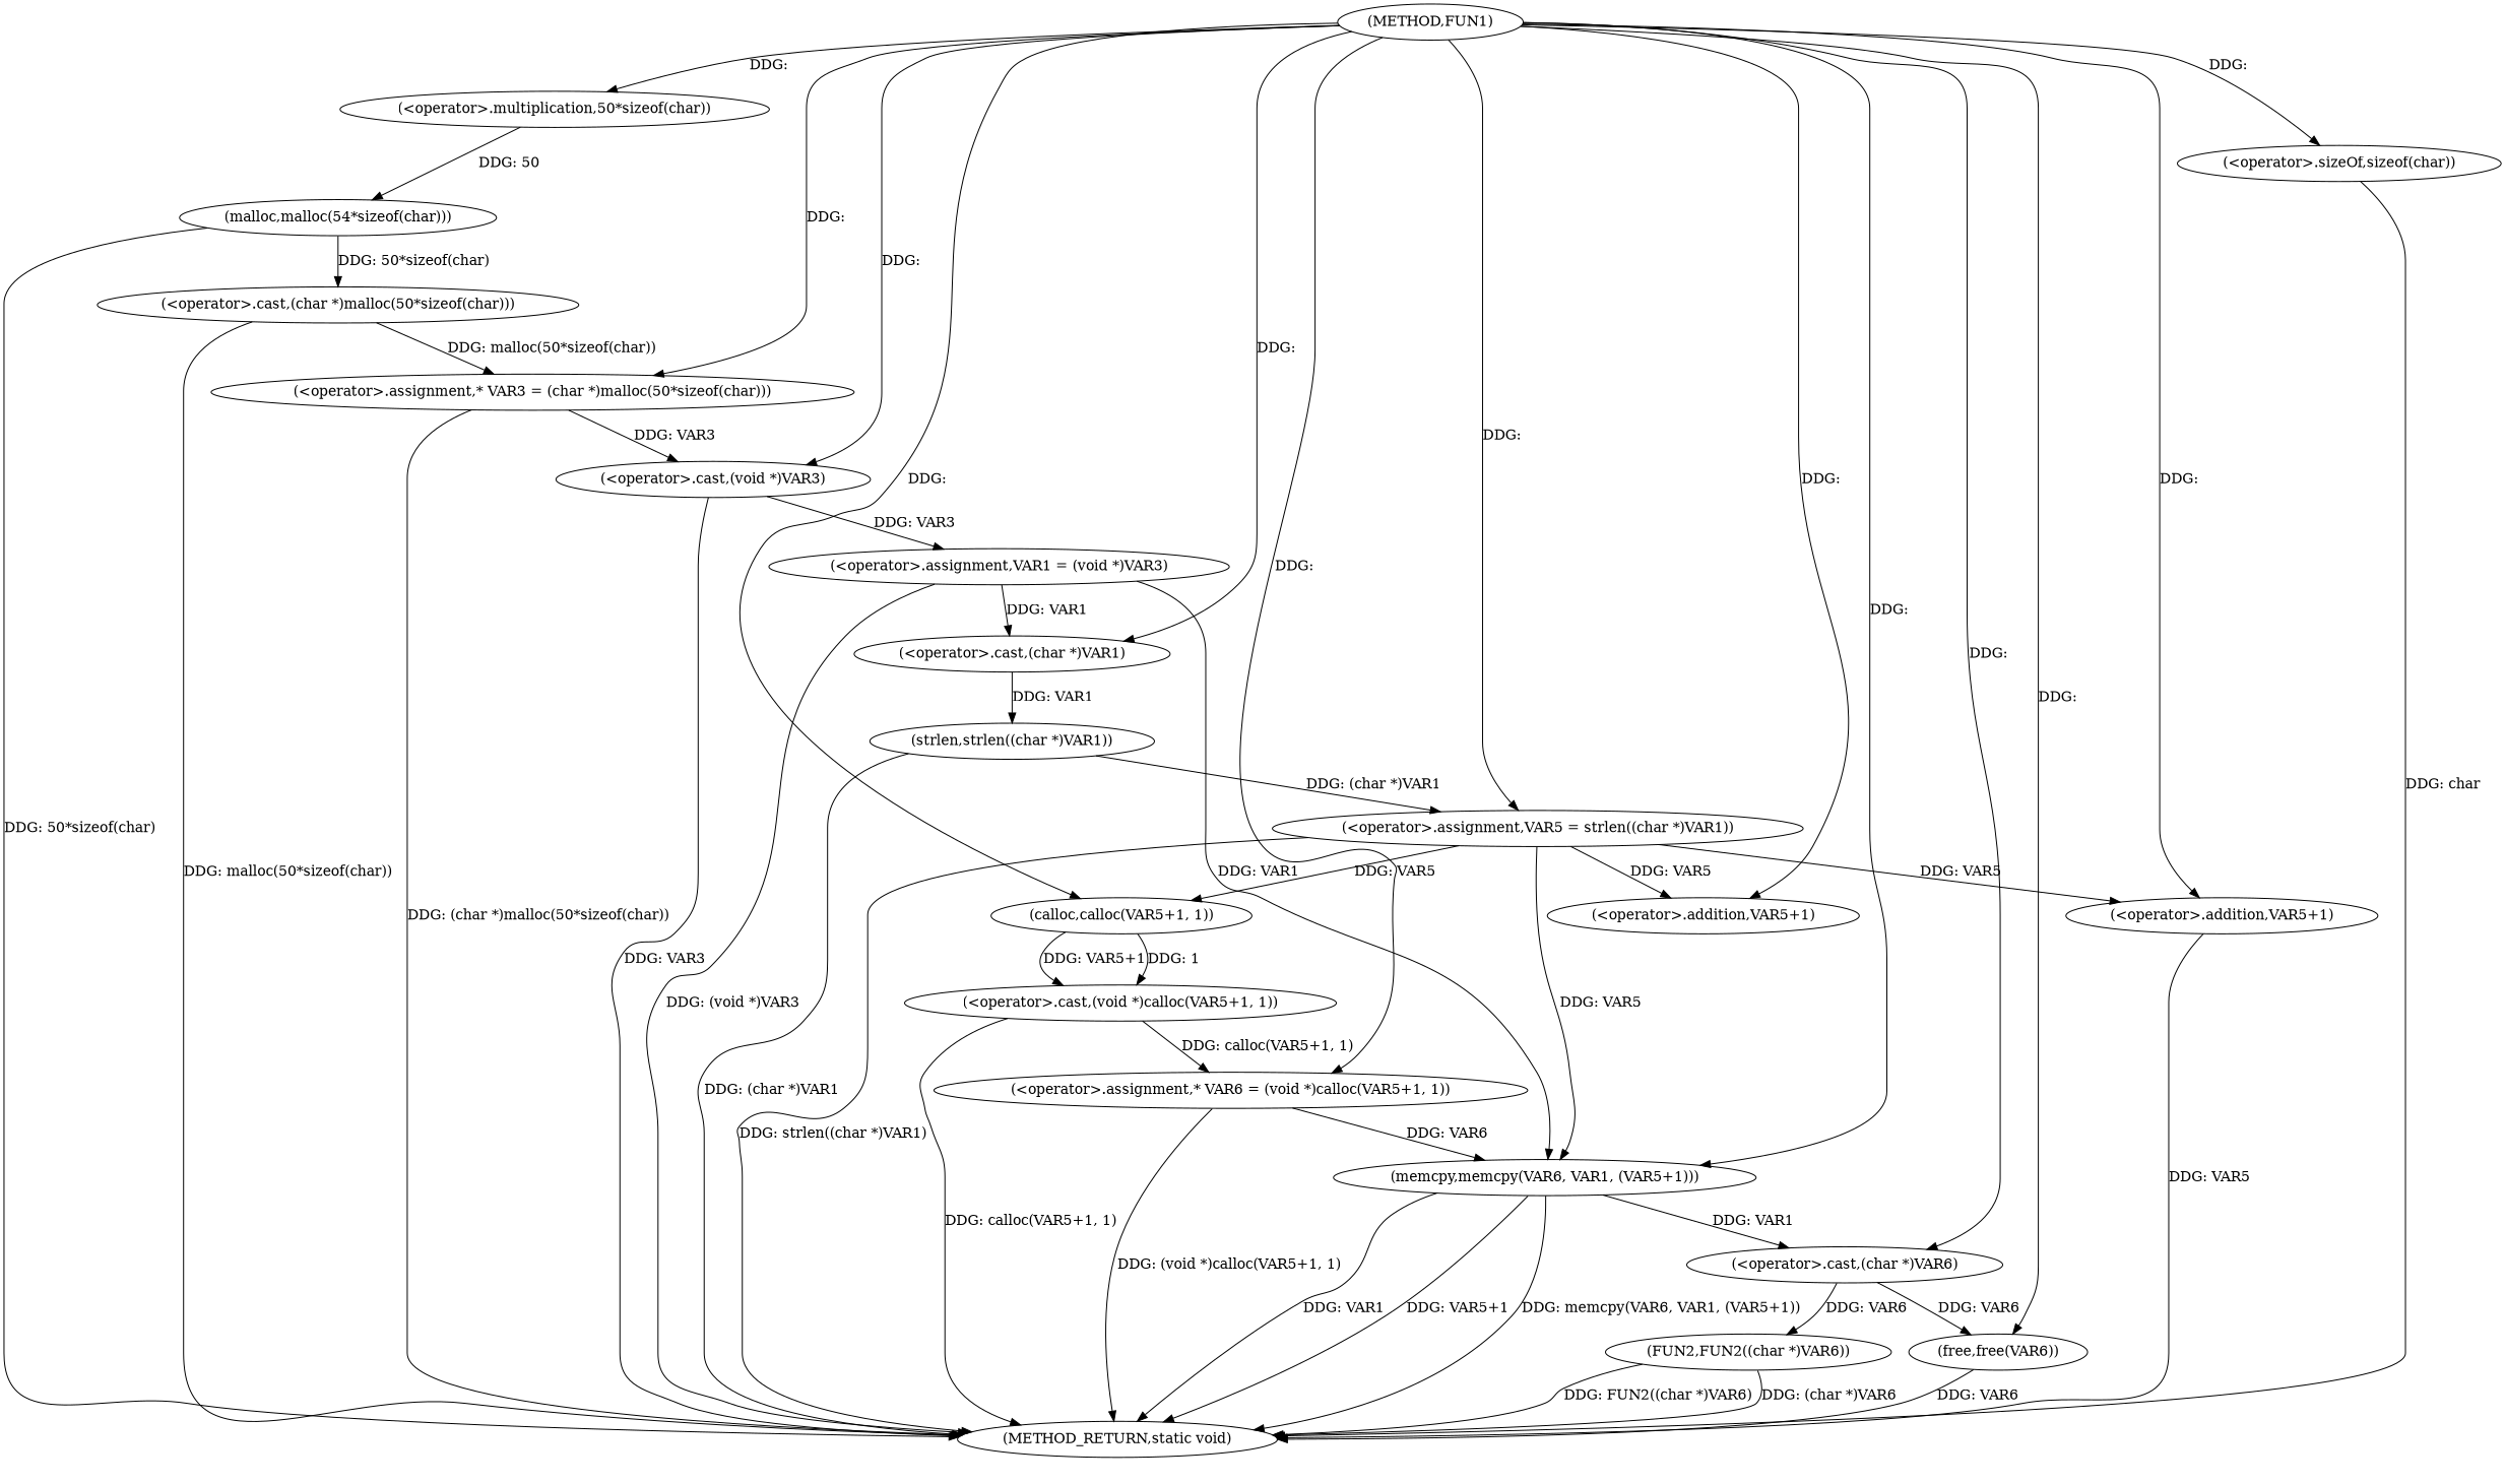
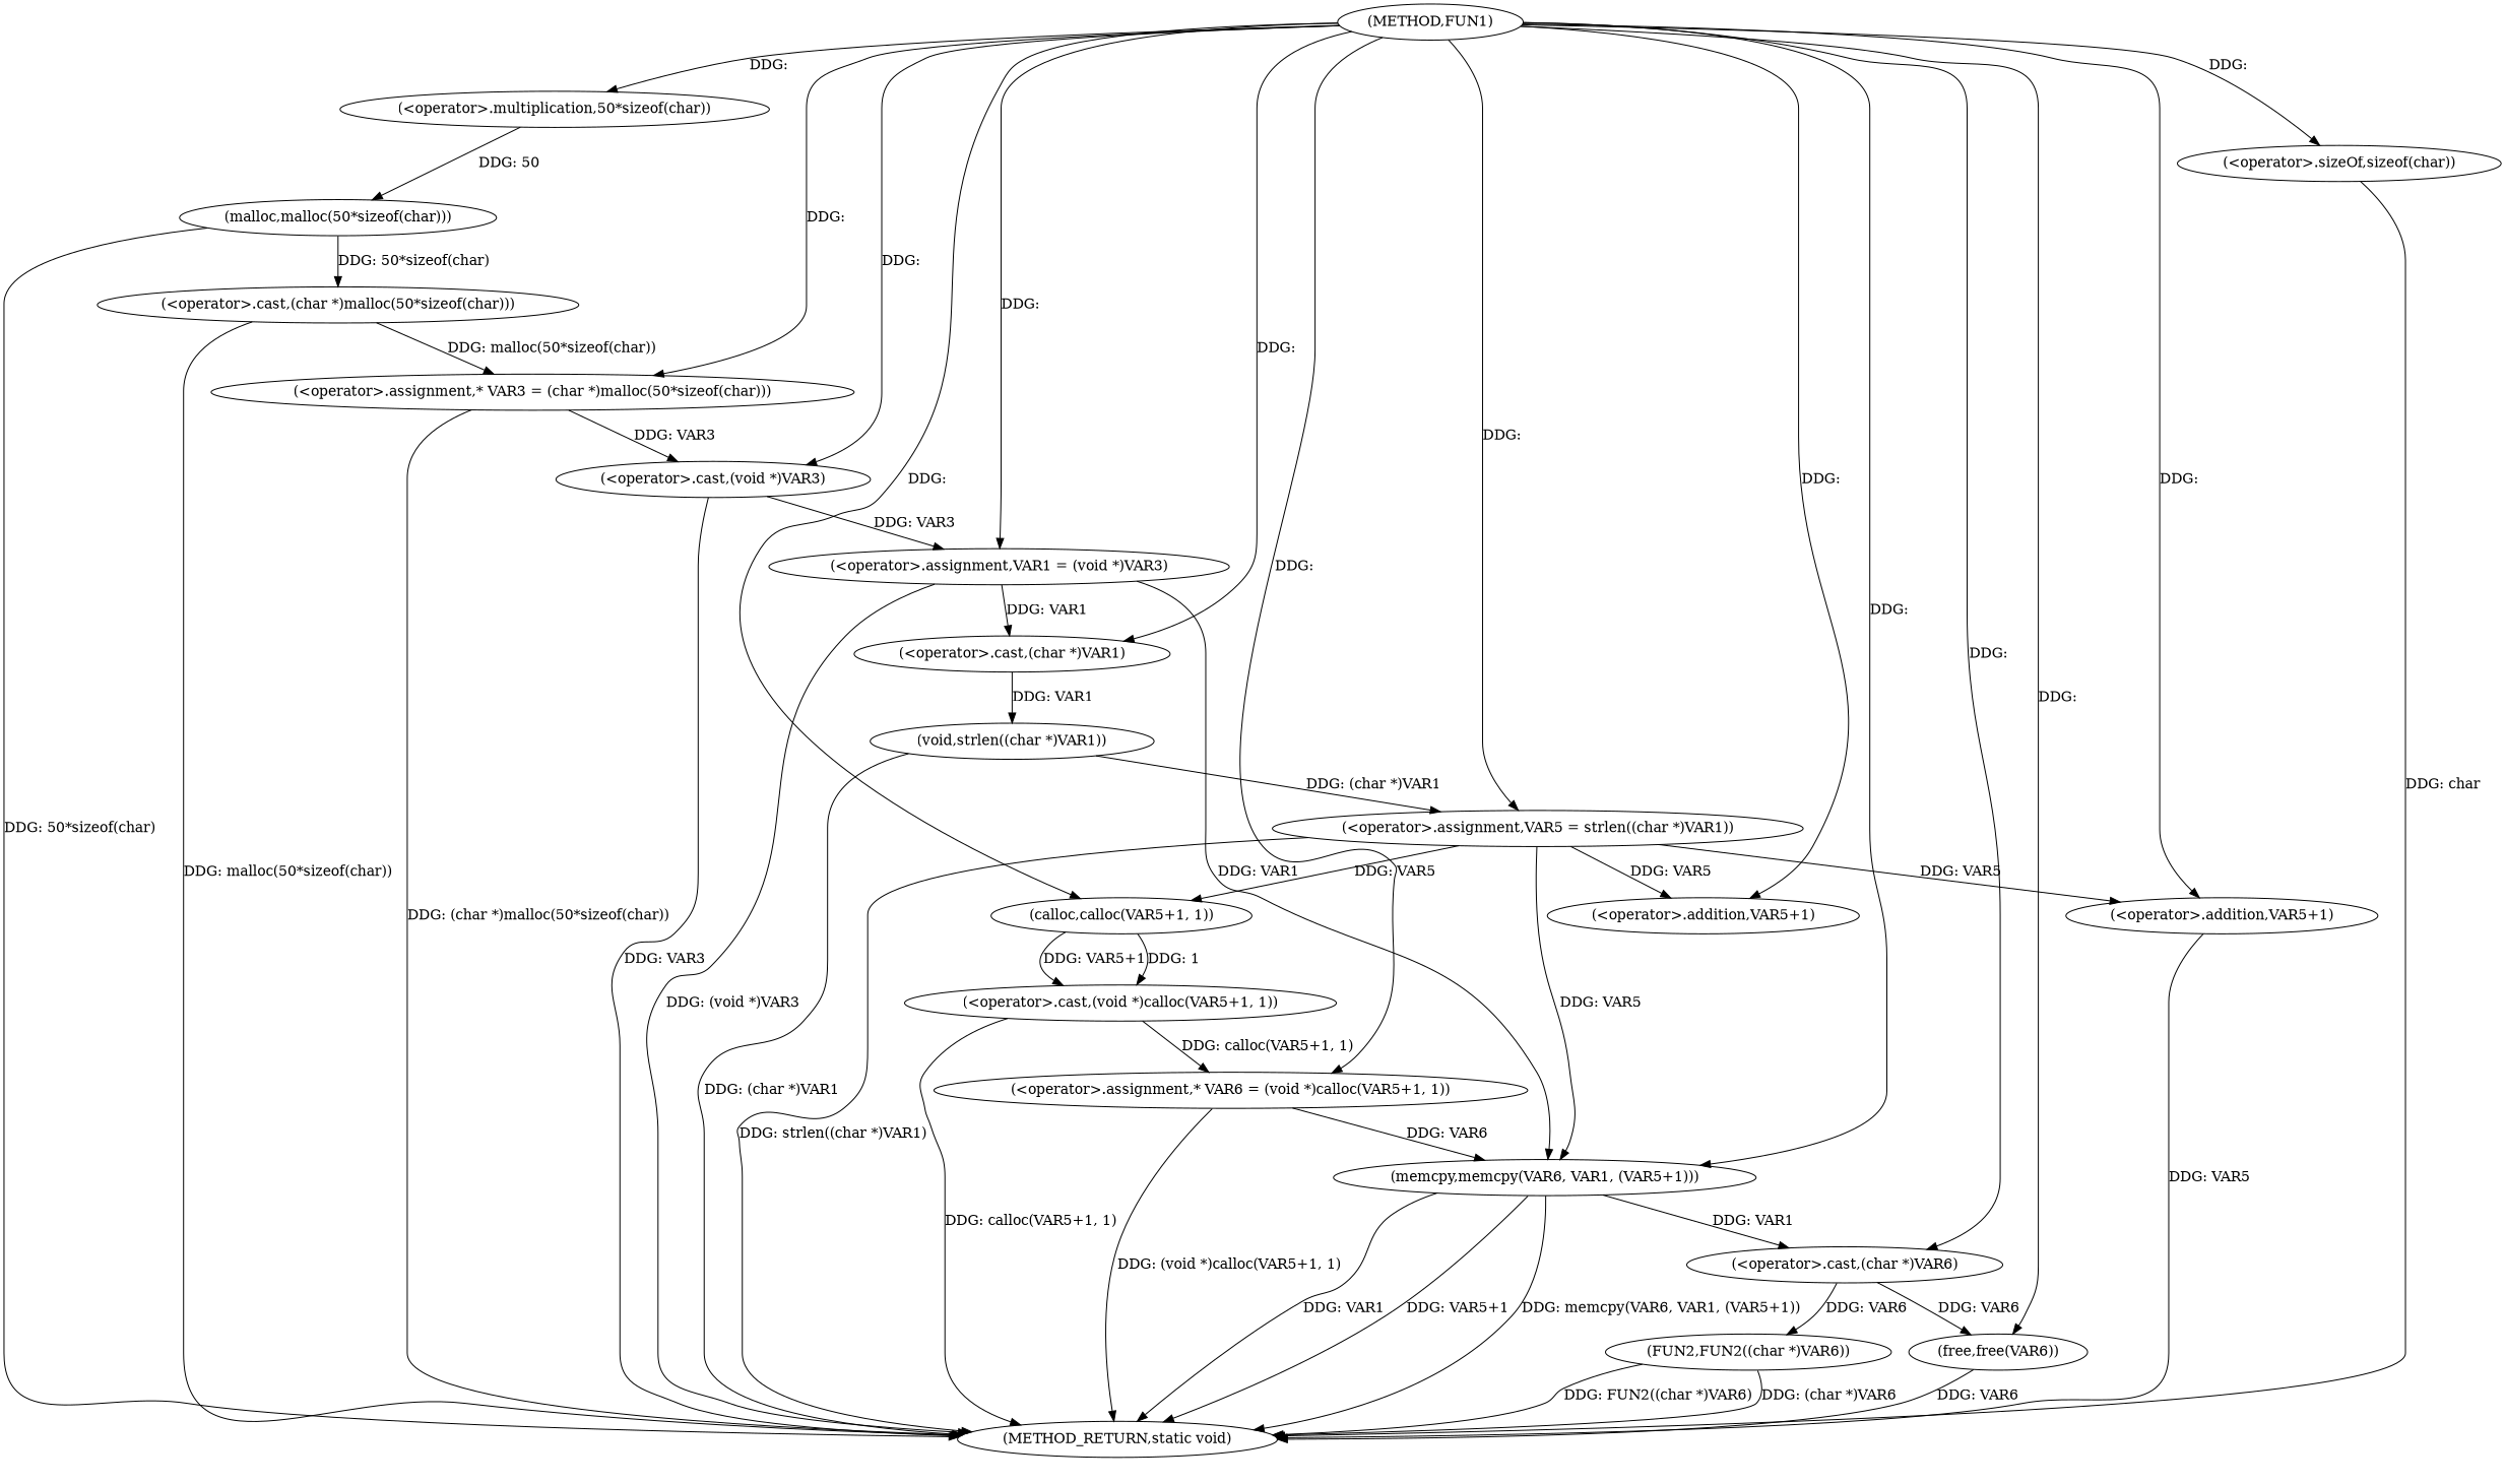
  digraph {
    n1 [label="(METHOD,FUN1)"]
    n2 [label="(<operator>.assignment,* VAR3 = (char *)malloc(50*sizeof(char)))"]
    n3 [label="(<operator>.multiplication,50*sizeof(char))"]
    n4 [label="(<operator>.sizeOf,sizeof(char))"]
    n5 [label="(<operator>.assignment,VAR1 = (void *)VAR3)"]
    n6 [label="(<operator>.cast,(void *)VAR3)"]
    n7 [label="(<operator>.assignment,VAR5 = strlen((char *)VAR1))"]
    n8 [label="(<operator>.cast,(char *)VAR1)"]
    n9 [label="(<operator>.assignment,* VAR6 = (void *)calloc(VAR5+1, 1))"]
    n10 [label="(calloc,calloc(VAR5+1, 1))"]
    n11 [label="(<operator>.addition,VAR5+1)"]
    n12 [label="(memcpy,memcpy(VAR6, VAR1, (VAR5+1)))"]
    n13 [label="(<operator>.addition,VAR5+1)"]
    n14 [label="(<operator>.cast,(char *)VAR6)"]
    n15 [label="(free,free(VAR6))"]
    n16 [label="(METHOD_RETURN,static void)"]
-   n17 [label="(malloc,malloc(54*sizeof(char)))"]
-   n18 [label="(strlen,strlen((char *)VAR1))"]
+   n17 [label="(malloc,malloc(50*sizeof(char)))"]
+   n18 [label="(void,strlen((char *)VAR1))"]
    n19 [label="(<operator>.cast,(void *)calloc(VAR5+1, 1))"]
    n20 [label="(FUN2,FUN2((char *)VAR6))"]
    n21 [label="(<operator>.cast,(char *)malloc(50*sizeof(char)))"]
    n1 -> n2 [label="DDG: "]
    n1 -> n3 [label="DDG: "]
    n1 -> n4 [label="DDG: "]
+   n1 -> n5 [label="DDG: "]
    n1 -> n6 [label="DDG: "]
    n1 -> n7 [label="DDG: "]
    n1 -> n8 [label="DDG: "]
    n1 -> n9 [label="DDG: "]
    n1 -> n10 [label="DDG: "]
    n1 -> n11 [label="DDG: "]
    n1 -> n12 [label="DDG: "]
    n1 -> n13 [label="DDG: "]
    n1 -> n14 [label="DDG: "]
    n1 -> n15 [label="DDG: "]
    n2 -> n6 [label="DDG: VAR3"]
    n2 -> n16 [label="DDG: (char *)malloc(50*sizeof(char))"]
    n3 -> n17 [label="DDG: 50"]
    n4 -> n16 [label="DDG: char"]
    n5 -> n8 [label="DDG: VAR1"]
    n5 -> n12 [label="DDG: VAR1"]
    n5 -> n16 [label="DDG: (void *)VAR3"]
    n6 -> n5 [label="DDG: VAR3"]
    n6 -> n16 [label="DDG: VAR3"]
    n7 -> n10 [label="DDG: VAR5"]
    n7 -> n11 [label="DDG: VAR5"]
    n7 -> n12 [label="DDG: VAR5"]
    n7 -> n13 [label="DDG: VAR5"]
    n7 -> n16 [label="DDG: strlen((char *)VAR1)"]
    n8 -> n18 [label="DDG: VAR1"]
    n9 -> n12 [label="DDG: VAR6"]
    n9 -> n16 [label="DDG: (void *)calloc(VAR5+1, 1)"]
    n10 -> n19 [label="DDG: VAR5+1"]
    n10 -> n19 [label="DDG: 1"]
    n12 -> n14 [label="DDG: VAR1"]
    n12 -> n16 [label="DDG: VAR1"]
    n12 -> n16 [label="DDG: VAR5+1"]
    n12 -> n16 [label="DDG: memcpy(VAR6, VAR1, (VAR5+1))"]
    n13 -> n16 [label="DDG: VAR5"]
    n14 -> n15 [label="DDG: VAR6"]
    n14 -> n20 [label="DDG: VAR6"]
    n15 -> n16 [label="DDG: VAR6"]
    n17 -> n16 [label="DDG: 50*sizeof(char)"]
    n17 -> n21 [label="DDG: 50*sizeof(char)"]
    n18 -> n7 [label="DDG: (char *)VAR1"]
    n18 -> n16 [label="DDG: (char *)VAR1"]
    n19 -> n9 [label="DDG: calloc(VAR5+1, 1)"]
    n19 -> n16 [label="DDG: calloc(VAR5+1, 1)"]
    n20 -> n16 [label="DDG: (char *)VAR6"]
    n20 -> n16 [label="DDG: FUN2((char *)VAR6)"]
    n21 -> n2 [label="DDG: malloc(50*sizeof(char))"]
    n21 -> n16 [label="DDG: malloc(50*sizeof(char))"]
  }
